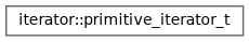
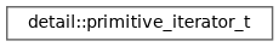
  digraph {
    rankdir=LR
-   n1 [color=grey40 fillcolor=white fontname=Helvetica fontsize=10 height=0.2 label="iterator::primitive_iterator_t" shape=box style=filled width=0.4]
+   n1 [color=grey40 fillcolor=white fontname=Helvetica fontsize=10 height=0.2 label="detail::primitive_iterator_t" shape=box style=filled width=0.4]
  }
